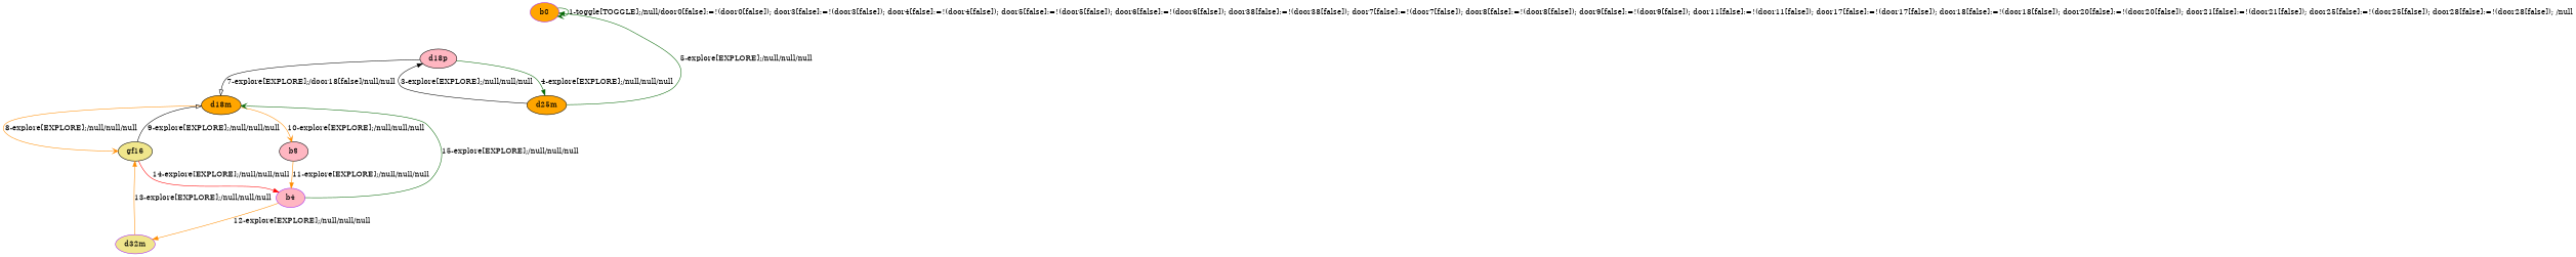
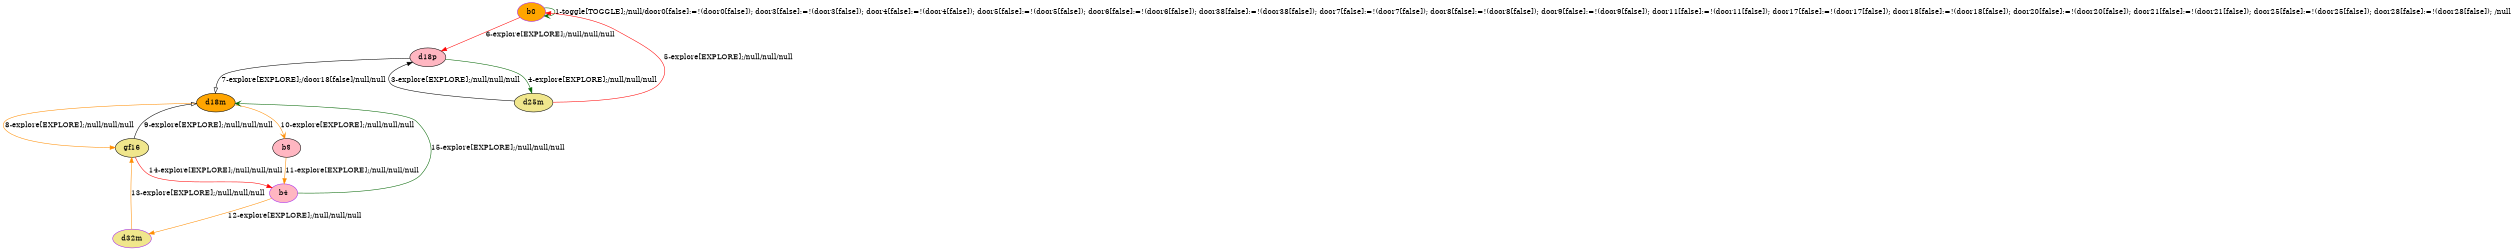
  digraph {
    node [color=black fillcolor=lightpink style=filled]
    edge [arrowhead=normal color=darkorange]
    b0 [color=purple fillcolor=orange]
    d18p
-   d25m [fillcolor=orange]
+   d25m [fillcolor=khaki]
    d18m [fillcolor=orange]
    gf16 [fillcolor=khaki]
    n6 [label=b9]
    b4 [color=purple]
    d32m [color=purple fillcolor=khaki]
    b0 -> b0 [arrowhead=vee color=darkgreen label="1-toggle[TOGGLE];/null/door0[false]:=!(door0[false]); door3[false]:=!(door3[false]); door4[false]:=!(door4[false]); door5[false]:=!(door5[false]); door6[false]:=!(door6[false]); door38[false]:=!(door38[false]); door7[false]:=!(door7[false]); door8[false]:=!(door8[false]); door9[false]:=!(door9[false]); door11[false]:=!(door11[false]); door17[false]:=!(door17[false]); door18[false]:=!(door18[false]); door20[false]:=!(door20[false]); door21[false]:=!(door21[false]); door25[false]:=!(door25[false]); door28[false]:=!(door28[false]); /null"]
+   b0 -> d18p [color=red label="6-explore[EXPLORE];/null/null/null"]
    d18p -> d25m [color=darkgreen label="4-explore[EXPLORE];/null/null/null"]
    d18p -> d18m [arrowhead=onormal color=black label="7-explore[EXPLORE];/door18[false]/null/null"]
-   d25m -> b0 [color=darkgreen label="5-explore[EXPLORE];/null/null/null"]
+   d25m -> b0 [color=red label="5-explore[EXPLORE];/null/null/null"]
    d25m -> d18p [color=black label="3-explore[EXPLORE];/null/null/null"]
-   d18m -> gf16 [arrowhead=vee label="8-explore[EXPLORE];/null/null/null"]
+   d18m -> gf16 [label="8-explore[EXPLORE];/null/null/null"]
    d18m -> n6 [arrowhead=vee label="10-explore[EXPLORE];/null/null/null"]
    gf16 -> d18m [arrowhead=onormal color=black label="9-explore[EXPLORE];/null/null/null"]
    gf16 -> b4 [color=red label="14-explore[EXPLORE];/null/null/null"]
    n6 -> b4 [label="11-explore[EXPLORE];/null/null/null"]
    b4 -> d18m [arrowhead=vee color=darkgreen label="15-explore[EXPLORE];/null/null/null"]
    b4 -> d32m [label="12-explore[EXPLORE];/null/null/null"]
    d32m -> gf16 [label="13-explore[EXPLORE];/null/null/null"]
  }
